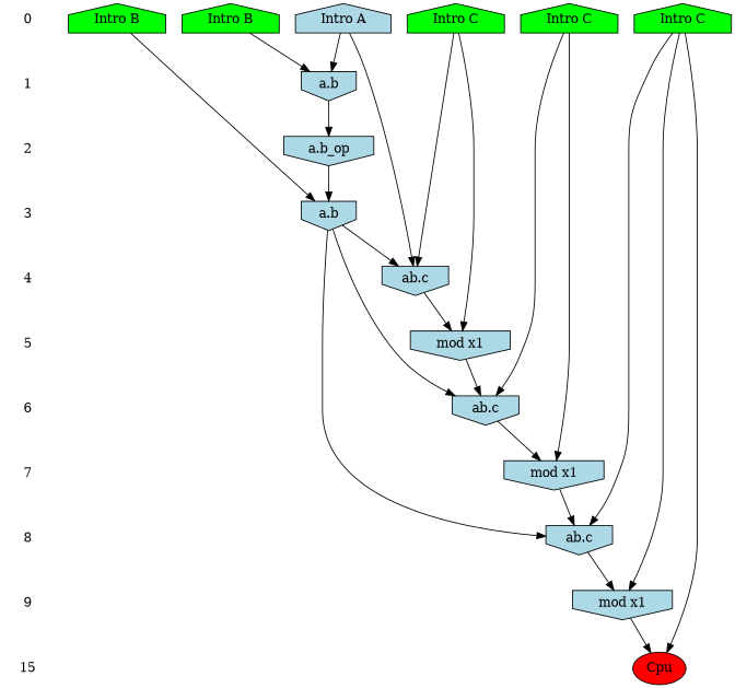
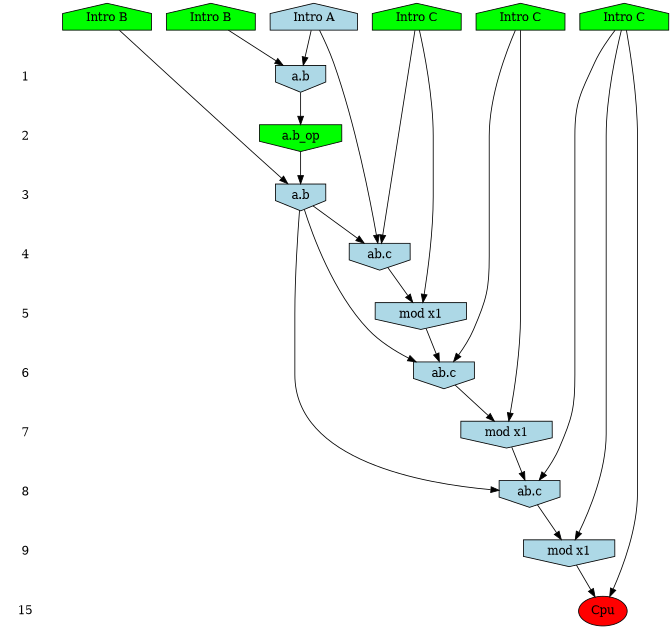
  digraph {
    ranksep=.5
    node [shape=plaintext style=filled]
-   0 [style=""]
    n2 [fillcolor=lightblue label="Intro A" shape=house]
    n3 [fillcolor=green label="Intro B" shape=house]
    n4 [fillcolor=green label="Intro B" shape=house]
    n5 [fillcolor=green label="Intro C" shape=house]
    n6 [fillcolor=green label="Intro C" shape=house]
    n7 [fillcolor=green label="Intro C" shape=house]
    1 [style=""]
    n9 [fillcolor=lightblue label="a.b" shape=invhouse]
    2 [style=""]
-   n11 [fillcolor=lightblue label="a.b_op" shape=invhouse]
+   n11 [fillcolor=green label="a.b_op" shape=invhouse]
    3 [style=""]
    n13 [fillcolor=lightblue label="a.b" shape=invhouse]
    4 [style=""]
    n15 [fillcolor=lightblue label="ab.c" shape=invhouse]
    5 [style=""]
    n17 [fillcolor=lightblue label="mod x1" shape=invhouse]
    6 [style=""]
    n19 [fillcolor=lightblue label="ab.c" shape=invhouse]
    7 [style=""]
    n21 [fillcolor=lightblue label="mod x1" shape=invhouse]
    8 [style=""]
    n23 [fillcolor=lightblue label="ab.c" shape=invhouse]
    9 [style=""]
    n25 [fillcolor=lightblue label="mod x1" shape=invhouse]
    n26 [label=15 style=""]
    n27 [fillcolor=red label=Cpu shape=""]
    subgraph sub_1 {
      rank=same
-     0
      n2
      n3
      n4
      n5
      n6
      n7
    }
    subgraph sub_2 {
      rank=same
      1
      n9
    }
    subgraph sub_3 {
      rank=same
      2
      n11
    }
    subgraph sub_4 {
      rank=same
      3
      n13
    }
    subgraph sub_5 {
      rank=same
      4
      n15
    }
    subgraph sub_6 {
      rank=same
      5
      n17
    }
    subgraph sub_7 {
      rank=same
      6
      n19
    }
    subgraph sub_8 {
      rank=same
      7
      n21
    }
    subgraph sub_9 {
      rank=same
      8
      n23
    }
    subgraph sub_10 {
      rank=same
      9
      n25
    }
    subgraph sub_11 {
      rank=same
      n26
      n27
    }
-   0 -> 1 [style=invis]
    n2 -> n9
    n2 -> n15
    n3 -> n13
    n4 -> n9
    n5 -> n15
    n5 -> n17
    n6 -> n23
    n6 -> n25
    n6 -> n27
    n7 -> n19
    n7 -> n21
    1 -> 2 [style=invis]
    n9 -> n11
    2 -> 3 [style=invis]
    n11 -> n13
    3 -> 4 [style=invis]
    n13 -> n15
    n13 -> n19
    n13 -> n23
    4 -> 5 [style=invis]
    n15 -> n17
    5 -> 6 [style=invis]
    n17 -> n19
    6 -> 7 [style=invis]
    n19 -> n21
    7 -> 8 [style=invis]
    n21 -> n23
    8 -> 9 [style=invis]
    n23 -> n25
    9 -> n26 [style=invis]
    n25 -> n27
  }
